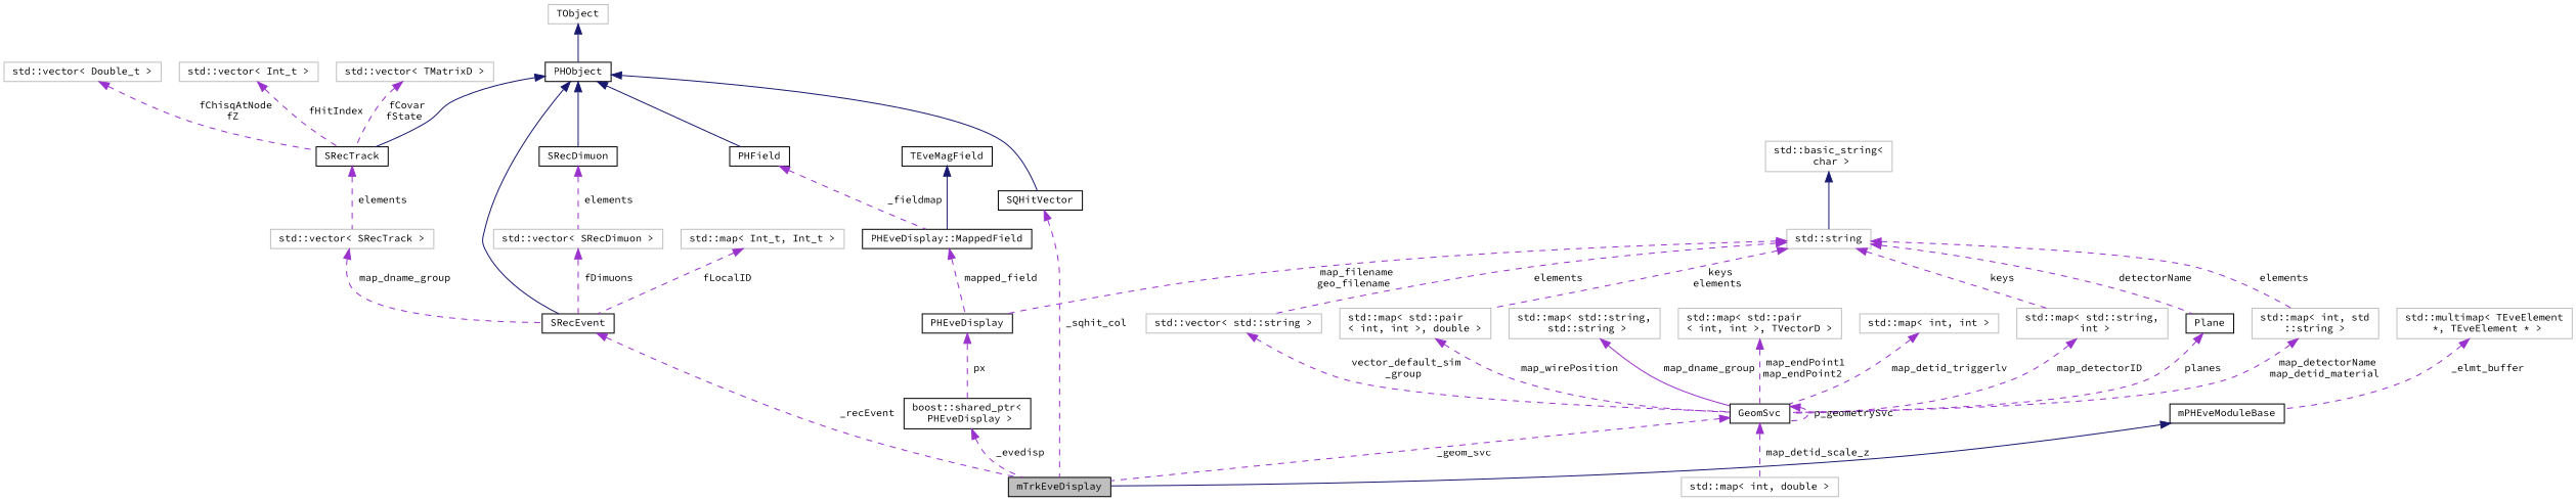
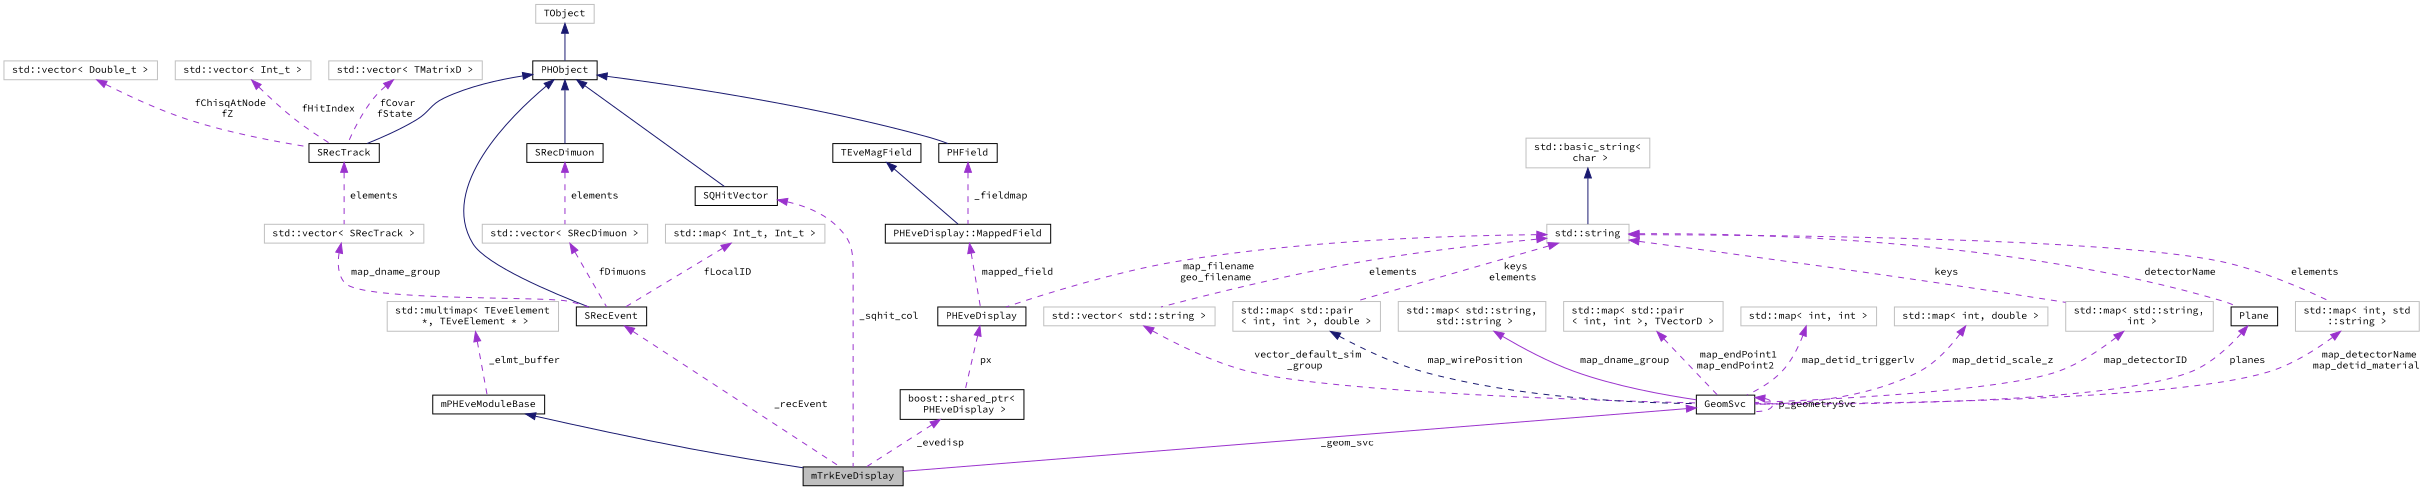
  digraph {
    fontname="Source Code Pro"
    rankdir=TB
    node [color=grey75 fontname="Source Code Pro" fontsize=10 shape=record]
    edge [color=darkorchid3 dir=back fontname="Source Code Pro" fontsize=10 labelfontname=FreeSans labelfontsize=10 style=dashed]
    n1 [color=black fillcolor=grey75 fontcolor=black height=0.2 label=mTrkEveDisplay style=filled width=0.4]
    n2 [color=black height=0.2 label=mPHEveModuleBase width=0.4]
    n3 [height=0.2 label="std::multimap\< TEveElement\l *, TEveElement * \>" width=0.4]
    n4 [color=black height=0.2 label=SRecEvent width=0.4]
    n5 [color=black height=0.2 label=PHObject width=0.4]
    n6 [color=black height=0.2 label=SRecTrack width=0.4]
    n7 [color=black height=0.2 label=SRecDimuon width=0.4]
    n8 [color=black height=0.2 label=PHField width=0.4]
    n9 [color=black height=0.2 label=SQHitVector width=0.4]
    n10 [height=0.2 label="std::vector\< SRecTrack \>" width=0.4]
    n11 [height=0.2 label="std::vector\< SRecDimuon \>" width=0.4]
    n12 [color=black height=0.2 label="PHEveDisplay::MappedField" width=0.4]
    n13 [height=0.2 label=TObject width=0.4]
    n14 [height=0.2 label="std::vector\< Double_t \>" width=0.4]
    n15 [height=0.2 label="std::vector\< Int_t \>" width=0.4]
    n16 [height=0.2 label="std::vector\< TMatrixD \>" width=0.4]
    n17 [height=0.2 label="std::map\< Int_t, Int_t \>" width=0.4]
    n18 [color=black height=0.2 label="boost::shared_ptr\<\l PHEveDisplay \>" width=0.4]
    n19 [color=black height=0.2 label=PHEveDisplay width=0.4]
    n20 [color=black height=0.2 label=TEveMagField width=0.4]
    n21 [height=0.2 label="std::string" width=0.4]
    n22 [height=0.2 label="std::map\< std::string,\l int \>" width=0.4]
    n23 [color=black height=0.2 label=Plane width=0.4]
    n24 [height=0.2 label="std::map\< int, std\l::string \>" width=0.4]
    n25 [height=0.2 label="std::vector\< std::string \>" width=0.4]
    n26 [height=0.2 label="std::map\< std::pair\l\< int, int \>, double \>" width=0.4]
    n27 [color=black height=0.2 label=GeomSvc width=0.4]
    n28 [height=0.2 label="std::map\< std::string,\l std::string \>" width=0.4]
    n29 [height=0.2 label="std::basic_string\<\l char \>" width=0.4]
    n30 [height=0.2 label="std::map\< std::pair\l\< int, int \>, TVectorD \>" width=0.4]
    n31 [height=0.2 label="std::map\< int, int \>" width=0.4]
    n32 [height=0.2 label="std::map\< int, double \>" width=0.4]
    n2 -> n1 [color=midnightblue style=solid]
    n3 -> n2 [label=" _elmt_buffer"]
    n4 -> n1 [label=" _recEvent"]
    n5 -> n4 [color=midnightblue style=solid]
    n5 -> n6 [color=midnightblue style=solid]
    n5 -> n7 [color=midnightblue style=solid]
    n5 -> n8 [color=midnightblue style=solid]
    n5 -> n9 [color=midnightblue style=solid]
    n6 -> n10 [label=" elements"]
    n7 -> n11 [label=" elements"]
    n8 -> n12 [label=" _fieldmap"]
    n9 -> n1 [label=" _sqhit_col"]
    n10 -> n4 [label=" map_dname_group"]
    n11 -> n4 [label=" fDimuons"]
    n12 -> n19 [label=" mapped_field"]
    n13 -> n5 [color=midnightblue style=solid]
    n14 -> n6 [label=" fChisqAtNode\nfZ"]
    n15 -> n6 [label=" fHitIndex"]
    n16 -> n6 [label=" fCovar\nfState"]
    n17 -> n4 [label=" fLocalID"]
    n18 -> n1 [label=" _evedisp"]
    n19 -> n18 [label=" px"]
    n20 -> n12 [color=midnightblue style=solid]
    n21 -> n19 [label=" map_filename\ngeo_filename"]
    n21 -> n22 [label=" keys"]
    n21 -> n23 [label=" detectorName"]
    n21 -> n24 [label=" elements"]
    n21 -> n25 [label=" elements"]
    n21 -> n26 [label=" keys\nelements"]
    n22 -> n27 [label=" map_detectorID"]
    n23 -> n27 [label=" planes"]
    n24 -> n27 [label=" map_detectorName\nmap_detid_material"]
    n25 -> n27 [label=" vector_default_sim\l_group"]
-   n26 -> n27 [label=" map_wirePosition"]
-   n27 -> n1 [label=" _geom_svc"]
+   n26 -> n27 [color=midnightblue label=" map_wirePosition"]
+   n27 -> n1 [label=" _geom_svc" style=solid]
    n27 -> n27 [label=" p_geometrySvc"]
    n28 -> n27 [label=" map_dname_group" style=solid]
    n29 -> n21 [color=midnightblue style=solid]
    n30 -> n27 [label=" map_endPoint1\nmap_endPoint2"]
    n31 -> n27 [label=" map_detid_triggerlv"]
-   n27 -> n32 [label=" map_detid_scale_z"]
+   n32 -> n27 [label=" map_detid_scale_z"]
  }
